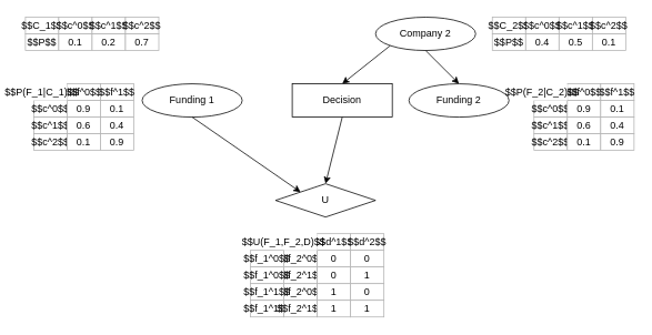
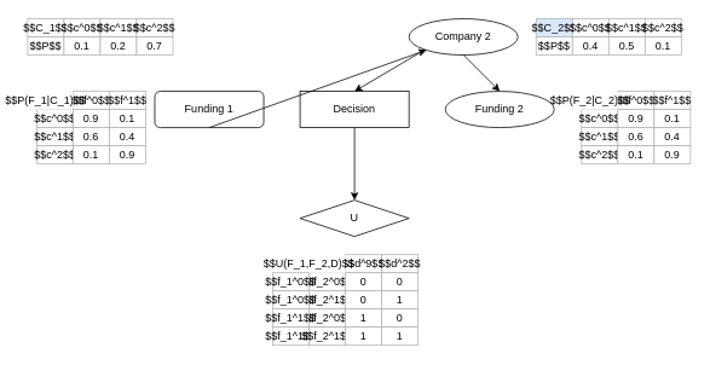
  <mxCell id="0" />
  <mxCell id="1" parent="0" />
  <mxCell id="2" value="Company 2" style="ellipse;whiteSpace=wrap;html=1;strokeColor=#000000;" vertex="1" parent="1"><mxGeometry x="450" y="20" width="120" height="40" as="geometry" /></mxCell>
- <mxCell id="3" value="Decision" style="rounded=0;whiteSpace=wrap;html=1;strokeColor=#000000;" vertex="1" parent="1"><mxGeometry x="350" y="100" width="120" height="40" as="geometry" /></mxCell>
- <mxCell id="4" value="Funding 1" style="ellipse;whiteSpace=wrap;html=1;strokeColor=#000000;" vertex="1" parent="1"><mxGeometry x="170" y="100" width="120" height="40" as="geometry" /></mxCell>
+ <mxCell id="3" value="Decision" style="rounded=0;whiteSpace=wrap;html=1;strokeColor=#000000;" vertex="1" parent="1"><mxGeometry x="330" y="100" width="120" height="40" as="geometry" /></mxCell>
+ <mxCell id="4" value="Funding 1" style="whiteSpace=wrap;html=1;strokeColor=#000000;rounded=1;" vertex="1" parent="1"><mxGeometry x="170" y="100" width="120" height="40" as="geometry" /></mxCell>
  <mxCell id="5" value="Funding 2" style="ellipse;whiteSpace=wrap;html=1;strokeColor=#000000;" vertex="1" parent="1"><mxGeometry x="490" y="100" width="120" height="40" as="geometry" /></mxCell>
  <mxCell id="6" value="U" style="rhombus;whiteSpace=wrap;html=1;strokeColor=#000000;" vertex="1" parent="1"><mxGeometry x="330" y="220" width="120" height="40" as="geometry" /></mxCell>
  <mxCell id="7" value="" style="endArrow=classic;html=1;exitX=0.5;exitY=1;exitDx=0;exitDy=0;entryX=0.5;entryY=0;entryDx=0;entryDy=0;" edge="1" parent="1" source="2" target="5"><mxGeometry width="50" height="50" relative="1" as="geometry"><mxPoint x="330" y="390" as="sourcePoint" /><mxPoint x="380" y="340" as="targetPoint" /></mxGeometry></mxCell>
- <mxCell id="8" value="" style="endArrow=classic;html=1;exitX=0.5;exitY=1;exitDx=0;exitDy=0;entryX=0;entryY=0;entryDx=0;entryDy=0;" edge="1" parent="1" source="4" target="6"><mxGeometry width="50" height="50" relative="1" as="geometry"><mxPoint x="410" y="380" as="sourcePoint" /><mxPoint x="460" y="330" as="targetPoint" /></mxGeometry></mxCell>
+ <mxCell id="8" value="" style="endArrow=classic;html=1;exitX=0.5;exitY=1;exitDx=0;exitDy=0;" edge="1" parent="1" source="4" target="2"><mxGeometry width="50" height="50" relative="1" as="geometry"><mxPoint x="410" y="380" as="sourcePoint" /><mxPoint x="460" y="330" as="targetPoint" /></mxGeometry></mxCell>
  <mxCell id="9" value="" style="endArrow=classic;html=1;exitX=0.5;exitY=1;exitDx=0;exitDy=0;entryX=0.5;entryY=0;entryDx=0;entryDy=0;" edge="1" parent="1" source="3" target="6"><mxGeometry width="50" height="50" relative="1" as="geometry"><mxPoint x="410" y="380" as="sourcePoint" /><mxPoint x="460" y="330" as="targetPoint" /></mxGeometry></mxCell>
  <mxCell id="10" value="$$C_1$$" style="rounded=0;whiteSpace=wrap;html=1;strokeColor=#B3B3B3;" vertex="1" parent="1"><mxGeometry x="30" y="20" width="40" height="20" as="geometry" /></mxCell>
  <mxCell id="11" value="$$c^0$$" style="rounded=0;whiteSpace=wrap;html=1;strokeColor=#B3B3B3;" vertex="1" parent="1"><mxGeometry x="70" y="20" width="40" height="20" as="geometry" /></mxCell>
  <mxCell id="12" value="&lt;span&gt;$$c^1$$&lt;/span&gt;" style="rounded=0;whiteSpace=wrap;html=1;strokeColor=#B3B3B3;" vertex="1" parent="1"><mxGeometry x="110" y="20" width="40" height="20" as="geometry" /></mxCell>
  <mxCell id="13" value="&lt;span&gt;$$c^2$$&lt;/span&gt;" style="rounded=0;whiteSpace=wrap;html=1;strokeColor=#B3B3B3;" vertex="1" parent="1"><mxGeometry x="150" y="20" width="40" height="20" as="geometry" /></mxCell>
  <mxCell id="14" value="$$P$$" style="rounded=0;whiteSpace=wrap;html=1;strokeColor=#B3B3B3;" vertex="1" parent="1"><mxGeometry x="30" y="40" width="40" height="20" as="geometry" /></mxCell>
  <mxCell id="15" value="0.1" style="rounded=0;whiteSpace=wrap;html=1;strokeColor=#B3B3B3;" vertex="1" parent="1"><mxGeometry x="70" y="40" width="40" height="20" as="geometry" /></mxCell>
  <mxCell id="16" value="0.2" style="rounded=0;whiteSpace=wrap;html=1;strokeColor=#B3B3B3;" vertex="1" parent="1"><mxGeometry x="110" y="40" width="40" height="20" as="geometry" /></mxCell>
  <mxCell id="17" value="0.7" style="rounded=0;whiteSpace=wrap;html=1;strokeColor=#B3B3B3;" vertex="1" parent="1"><mxGeometry x="150" y="40" width="40" height="20" as="geometry" /></mxCell>
- <mxCell id="18" value="$$C_2$$" style="rounded=0;whiteSpace=wrap;html=1;strokeColor=#B3B3B3;" vertex="1" parent="1"><mxGeometry x="590" y="20" width="40" height="20" as="geometry" /></mxCell>
+ <mxCell id="18" value="$$C_2$$" style="rounded=0;whiteSpace=wrap;html=1;strokeColor=#B3B3B3;fillColor=#dae8fc;" vertex="1" parent="1"><mxGeometry x="590" y="20" width="40" height="20" as="geometry" /></mxCell>
  <mxCell id="19" value="$$c^0$$" style="rounded=0;whiteSpace=wrap;html=1;strokeColor=#B3B3B3;" vertex="1" parent="1"><mxGeometry x="630" y="20" width="40" height="20" as="geometry" /></mxCell>
  <mxCell id="20" value="&lt;span&gt;$$c^1$$&lt;/span&gt;" style="rounded=0;whiteSpace=wrap;html=1;strokeColor=#B3B3B3;" vertex="1" parent="1"><mxGeometry x="670" y="20" width="40" height="20" as="geometry" /></mxCell>
  <mxCell id="21" value="&lt;span&gt;$$c^2$$&lt;/span&gt;" style="rounded=0;whiteSpace=wrap;html=1;strokeColor=#B3B3B3;" vertex="1" parent="1"><mxGeometry x="710" y="20" width="40" height="20" as="geometry" /></mxCell>
  <mxCell id="22" value="$$P$$" style="rounded=0;whiteSpace=wrap;html=1;strokeColor=#B3B3B3;" vertex="1" parent="1"><mxGeometry x="590" y="40" width="40" height="20" as="geometry" /></mxCell>
  <mxCell id="23" value="0.4" style="rounded=0;whiteSpace=wrap;html=1;strokeColor=#B3B3B3;" vertex="1" parent="1"><mxGeometry x="630" y="40" width="40" height="20" as="geometry" /></mxCell>
  <mxCell id="24" value="0.5" style="rounded=0;whiteSpace=wrap;html=1;strokeColor=#B3B3B3;" vertex="1" parent="1"><mxGeometry x="670" y="40" width="40" height="20" as="geometry" /></mxCell>
  <mxCell id="25" value="0.1" style="rounded=0;whiteSpace=wrap;html=1;strokeColor=#B3B3B3;" vertex="1" parent="1"><mxGeometry x="710" y="40" width="40" height="20" as="geometry" /></mxCell>
  <mxCell id="26" value="$$c^0$$" style="rounded=0;whiteSpace=wrap;html=1;strokeColor=#B3B3B3;" vertex="1" parent="1"><mxGeometry x="40" y="120" width="40" height="20" as="geometry" /></mxCell>
  <mxCell id="27" value="$$c^1$$" style="rounded=0;whiteSpace=wrap;html=1;strokeColor=#B3B3B3;" vertex="1" parent="1"><mxGeometry x="40" y="140" width="40" height="20" as="geometry" /></mxCell>
  <mxCell id="28" value="$$f^0$$" style="rounded=0;whiteSpace=wrap;html=1;strokeColor=#B3B3B3;" vertex="1" parent="1"><mxGeometry x="80" y="100" width="40" height="20" as="geometry" /></mxCell>
  <mxCell id="29" value="$$c^2$$" style="rounded=0;whiteSpace=wrap;html=1;strokeColor=#B3B3B3;" vertex="1" parent="1"><mxGeometry x="40" y="160" width="40" height="20" as="geometry" /></mxCell>
  <mxCell id="30" value="$$f^1$$" style="rounded=0;whiteSpace=wrap;html=1;strokeColor=#B3B3B3;" vertex="1" parent="1"><mxGeometry x="120" y="100" width="40" height="20" as="geometry" /></mxCell>
  <mxCell id="31" value="0.9" style="rounded=0;whiteSpace=wrap;html=1;strokeColor=#B3B3B3;" vertex="1" parent="1"><mxGeometry x="80" y="120" width="40" height="20" as="geometry" /></mxCell>
  <mxCell id="32" value="0.1" style="rounded=0;whiteSpace=wrap;html=1;strokeColor=#B3B3B3;" vertex="1" parent="1"><mxGeometry x="120" y="120" width="40" height="20" as="geometry" /></mxCell>
  <mxCell id="33" value="0.6" style="rounded=0;whiteSpace=wrap;html=1;strokeColor=#B3B3B3;" vertex="1" parent="1"><mxGeometry x="80" y="140" width="40" height="20" as="geometry" /></mxCell>
  <mxCell id="34" value="0.4" style="rounded=0;whiteSpace=wrap;html=1;strokeColor=#B3B3B3;" vertex="1" parent="1"><mxGeometry x="120" y="140" width="40" height="20" as="geometry" /></mxCell>
  <mxCell id="35" value="0.1" style="rounded=0;whiteSpace=wrap;html=1;strokeColor=#B3B3B3;" vertex="1" parent="1"><mxGeometry x="80" y="160" width="40" height="20" as="geometry" /></mxCell>
  <mxCell id="36" value="0.9" style="rounded=0;whiteSpace=wrap;html=1;strokeColor=#B3B3B3;" vertex="1" parent="1"><mxGeometry x="120" y="160" width="40" height="20" as="geometry" /></mxCell>
  <mxCell id="37" value="$$P(F_1|C_1)$$" style="rounded=0;whiteSpace=wrap;html=1;strokeColor=none;" vertex="1" parent="1"><mxGeometry x="20" y="100" width="60" height="20" as="geometry" /></mxCell>
  <mxCell id="38" value="$$c^0$$" style="rounded=0;whiteSpace=wrap;html=1;strokeColor=#B3B3B3;" vertex="1" parent="1"><mxGeometry x="640" y="120" width="40" height="20" as="geometry" /></mxCell>
  <mxCell id="39" value="$$c^1$$" style="rounded=0;whiteSpace=wrap;html=1;strokeColor=#B3B3B3;" vertex="1" parent="1"><mxGeometry x="640" y="140" width="40" height="20" as="geometry" /></mxCell>
  <mxCell id="40" value="$$f^0$$" style="rounded=0;whiteSpace=wrap;html=1;strokeColor=#B3B3B3;" vertex="1" parent="1"><mxGeometry x="680" y="100" width="40" height="20" as="geometry" /></mxCell>
  <mxCell id="41" value="$$c^2$$" style="rounded=0;whiteSpace=wrap;html=1;strokeColor=#B3B3B3;" vertex="1" parent="1"><mxGeometry x="640" y="160" width="40" height="20" as="geometry" /></mxCell>
  <mxCell id="42" value="$$f^1$$" style="rounded=0;whiteSpace=wrap;html=1;strokeColor=#B3B3B3;" vertex="1" parent="1"><mxGeometry x="720" y="100" width="40" height="20" as="geometry" /></mxCell>
  <mxCell id="43" value="0.9" style="rounded=0;whiteSpace=wrap;html=1;strokeColor=#B3B3B3;" vertex="1" parent="1"><mxGeometry x="680" y="120" width="40" height="20" as="geometry" /></mxCell>
  <mxCell id="44" value="0.1" style="rounded=0;whiteSpace=wrap;html=1;strokeColor=#B3B3B3;" vertex="1" parent="1"><mxGeometry x="720" y="120" width="40" height="20" as="geometry" /></mxCell>
  <mxCell id="45" value="0.6" style="rounded=0;whiteSpace=wrap;html=1;strokeColor=#B3B3B3;" vertex="1" parent="1"><mxGeometry x="680" y="140" width="40" height="20" as="geometry" /></mxCell>
  <mxCell id="46" value="0.4" style="rounded=0;whiteSpace=wrap;html=1;strokeColor=#B3B3B3;" vertex="1" parent="1"><mxGeometry x="720" y="140" width="40" height="20" as="geometry" /></mxCell>
  <mxCell id="47" value="0.1" style="rounded=0;whiteSpace=wrap;html=1;strokeColor=#B3B3B3;" vertex="1" parent="1"><mxGeometry x="680" y="160" width="40" height="20" as="geometry" /></mxCell>
  <mxCell id="48" value="0.9" style="rounded=0;whiteSpace=wrap;html=1;strokeColor=#B3B3B3;" vertex="1" parent="1"><mxGeometry x="720" y="160" width="40" height="20" as="geometry" /></mxCell>
  <mxCell id="49" value="$$P(F_2|C_2)$$" style="rounded=0;whiteSpace=wrap;html=1;strokeColor=none;" vertex="1" parent="1"><mxGeometry x="620" y="100" width="60" height="20" as="geometry" /></mxCell>
  <mxCell id="50" value="$$f_2^0$$" style="rounded=0;whiteSpace=wrap;html=1;strokeColor=#B3B3B3;" vertex="1" parent="1"><mxGeometry x="340" y="300" width="40" height="20" as="geometry" /></mxCell>
  <mxCell id="51" value="$$f_2^1$$" style="rounded=0;whiteSpace=wrap;html=1;strokeColor=#B3B3B3;" vertex="1" parent="1"><mxGeometry x="340" y="320" width="40" height="20" as="geometry" /></mxCell>
- <mxCell id="52" value="$$d^1$$" style="rounded=0;whiteSpace=wrap;html=1;strokeColor=#B3B3B3;" vertex="1" parent="1"><mxGeometry x="380" y="280" width="40" height="20" as="geometry" /></mxCell>
+ <mxCell id="52" value="$$d^9$$" style="rounded=0;whiteSpace=wrap;html=1;strokeColor=#B3B3B3;" vertex="1" parent="1"><mxGeometry x="380" y="280" width="40" height="20" as="geometry" /></mxCell>
  <mxCell id="53" value="$$f_2^0$$" style="rounded=0;whiteSpace=wrap;html=1;strokeColor=#B3B3B3;" vertex="1" parent="1"><mxGeometry x="340" y="340" width="40" height="20" as="geometry" /></mxCell>
  <mxCell id="54" value="$$d^2$$" style="rounded=0;whiteSpace=wrap;html=1;strokeColor=#B3B3B3;" vertex="1" parent="1"><mxGeometry x="420" y="280" width="40" height="20" as="geometry" /></mxCell>
  <mxCell id="55" value="0" style="rounded=0;whiteSpace=wrap;html=1;strokeColor=#B3B3B3;" vertex="1" parent="1"><mxGeometry x="380" y="300" width="40" height="20" as="geometry" /></mxCell>
  <mxCell id="56" value="0" style="rounded=0;whiteSpace=wrap;html=1;strokeColor=#B3B3B3;" vertex="1" parent="1"><mxGeometry x="420" y="300" width="40" height="20" as="geometry" /></mxCell>
  <mxCell id="57" value="0" style="rounded=0;whiteSpace=wrap;html=1;strokeColor=#B3B3B3;" vertex="1" parent="1"><mxGeometry x="380" y="320" width="40" height="20" as="geometry" /></mxCell>
  <mxCell id="58" value="1" style="rounded=0;whiteSpace=wrap;html=1;strokeColor=#B3B3B3;" vertex="1" parent="1"><mxGeometry x="420" y="320" width="40" height="20" as="geometry" /></mxCell>
  <mxCell id="59" value="1" style="rounded=0;whiteSpace=wrap;html=1;strokeColor=#B3B3B3;" vertex="1" parent="1"><mxGeometry x="380" y="340" width="40" height="20" as="geometry" /></mxCell>
  <mxCell id="60" value="0" style="rounded=0;whiteSpace=wrap;html=1;strokeColor=#B3B3B3;" vertex="1" parent="1"><mxGeometry x="420" y="340" width="40" height="20" as="geometry" /></mxCell>
  <mxCell id="61" value="$$U(F_1,F_2,D)$$" style="rounded=0;whiteSpace=wrap;html=1;strokeColor=none;" vertex="1" parent="1"><mxGeometry x="300" y="280" width="80" height="20" as="geometry" /></mxCell>
  <mxCell id="62" value="$$f_1^0$$" style="rounded=0;whiteSpace=wrap;html=1;strokeColor=#B3B3B3;" vertex="1" parent="1"><mxGeometry x="300" y="300" width="40" height="20" as="geometry" /></mxCell>
  <mxCell id="63" value="$$f_1^0$$" style="rounded=0;whiteSpace=wrap;html=1;strokeColor=#B3B3B3;" vertex="1" parent="1"><mxGeometry x="300" y="320" width="40" height="20" as="geometry" /></mxCell>
  <mxCell id="64" value="$$f_1^1$$" style="rounded=0;whiteSpace=wrap;html=1;strokeColor=#B3B3B3;" vertex="1" parent="1"><mxGeometry x="300" y="340" width="40" height="20" as="geometry" /></mxCell>
  <mxCell id="65" value="$$f_1^1$$" style="rounded=0;whiteSpace=wrap;html=1;strokeColor=#B3B3B3;" vertex="1" parent="1"><mxGeometry x="300" y="360" width="40" height="20" as="geometry" /></mxCell>
  <mxCell id="66" value="$$f_2^1$$" style="rounded=0;whiteSpace=wrap;html=1;strokeColor=#B3B3B3;" vertex="1" parent="1"><mxGeometry x="340" y="360" width="40" height="20" as="geometry" /></mxCell>
  <mxCell id="67" value="1" style="rounded=0;whiteSpace=wrap;html=1;strokeColor=#B3B3B3;" vertex="1" parent="1"><mxGeometry x="380" y="360" width="40" height="20" as="geometry" /></mxCell>
  <mxCell id="68" value="1" style="rounded=0;whiteSpace=wrap;html=1;strokeColor=#B3B3B3;" vertex="1" parent="1"><mxGeometry x="420" y="360" width="40" height="20" as="geometry" /></mxCell>
  <mxCell id="69" value="" style="endArrow=classic;html=1;exitX=0;exitY=1;exitDx=0;exitDy=0;entryX=0.5;entryY=0;entryDx=0;entryDy=0;" edge="1" parent="1" source="2" target="3"><mxGeometry width="50" height="50" relative="1" as="geometry"><mxPoint x="380" y="320" as="sourcePoint" /><mxPoint x="430" y="270" as="targetPoint" /></mxGeometry></mxCell>
